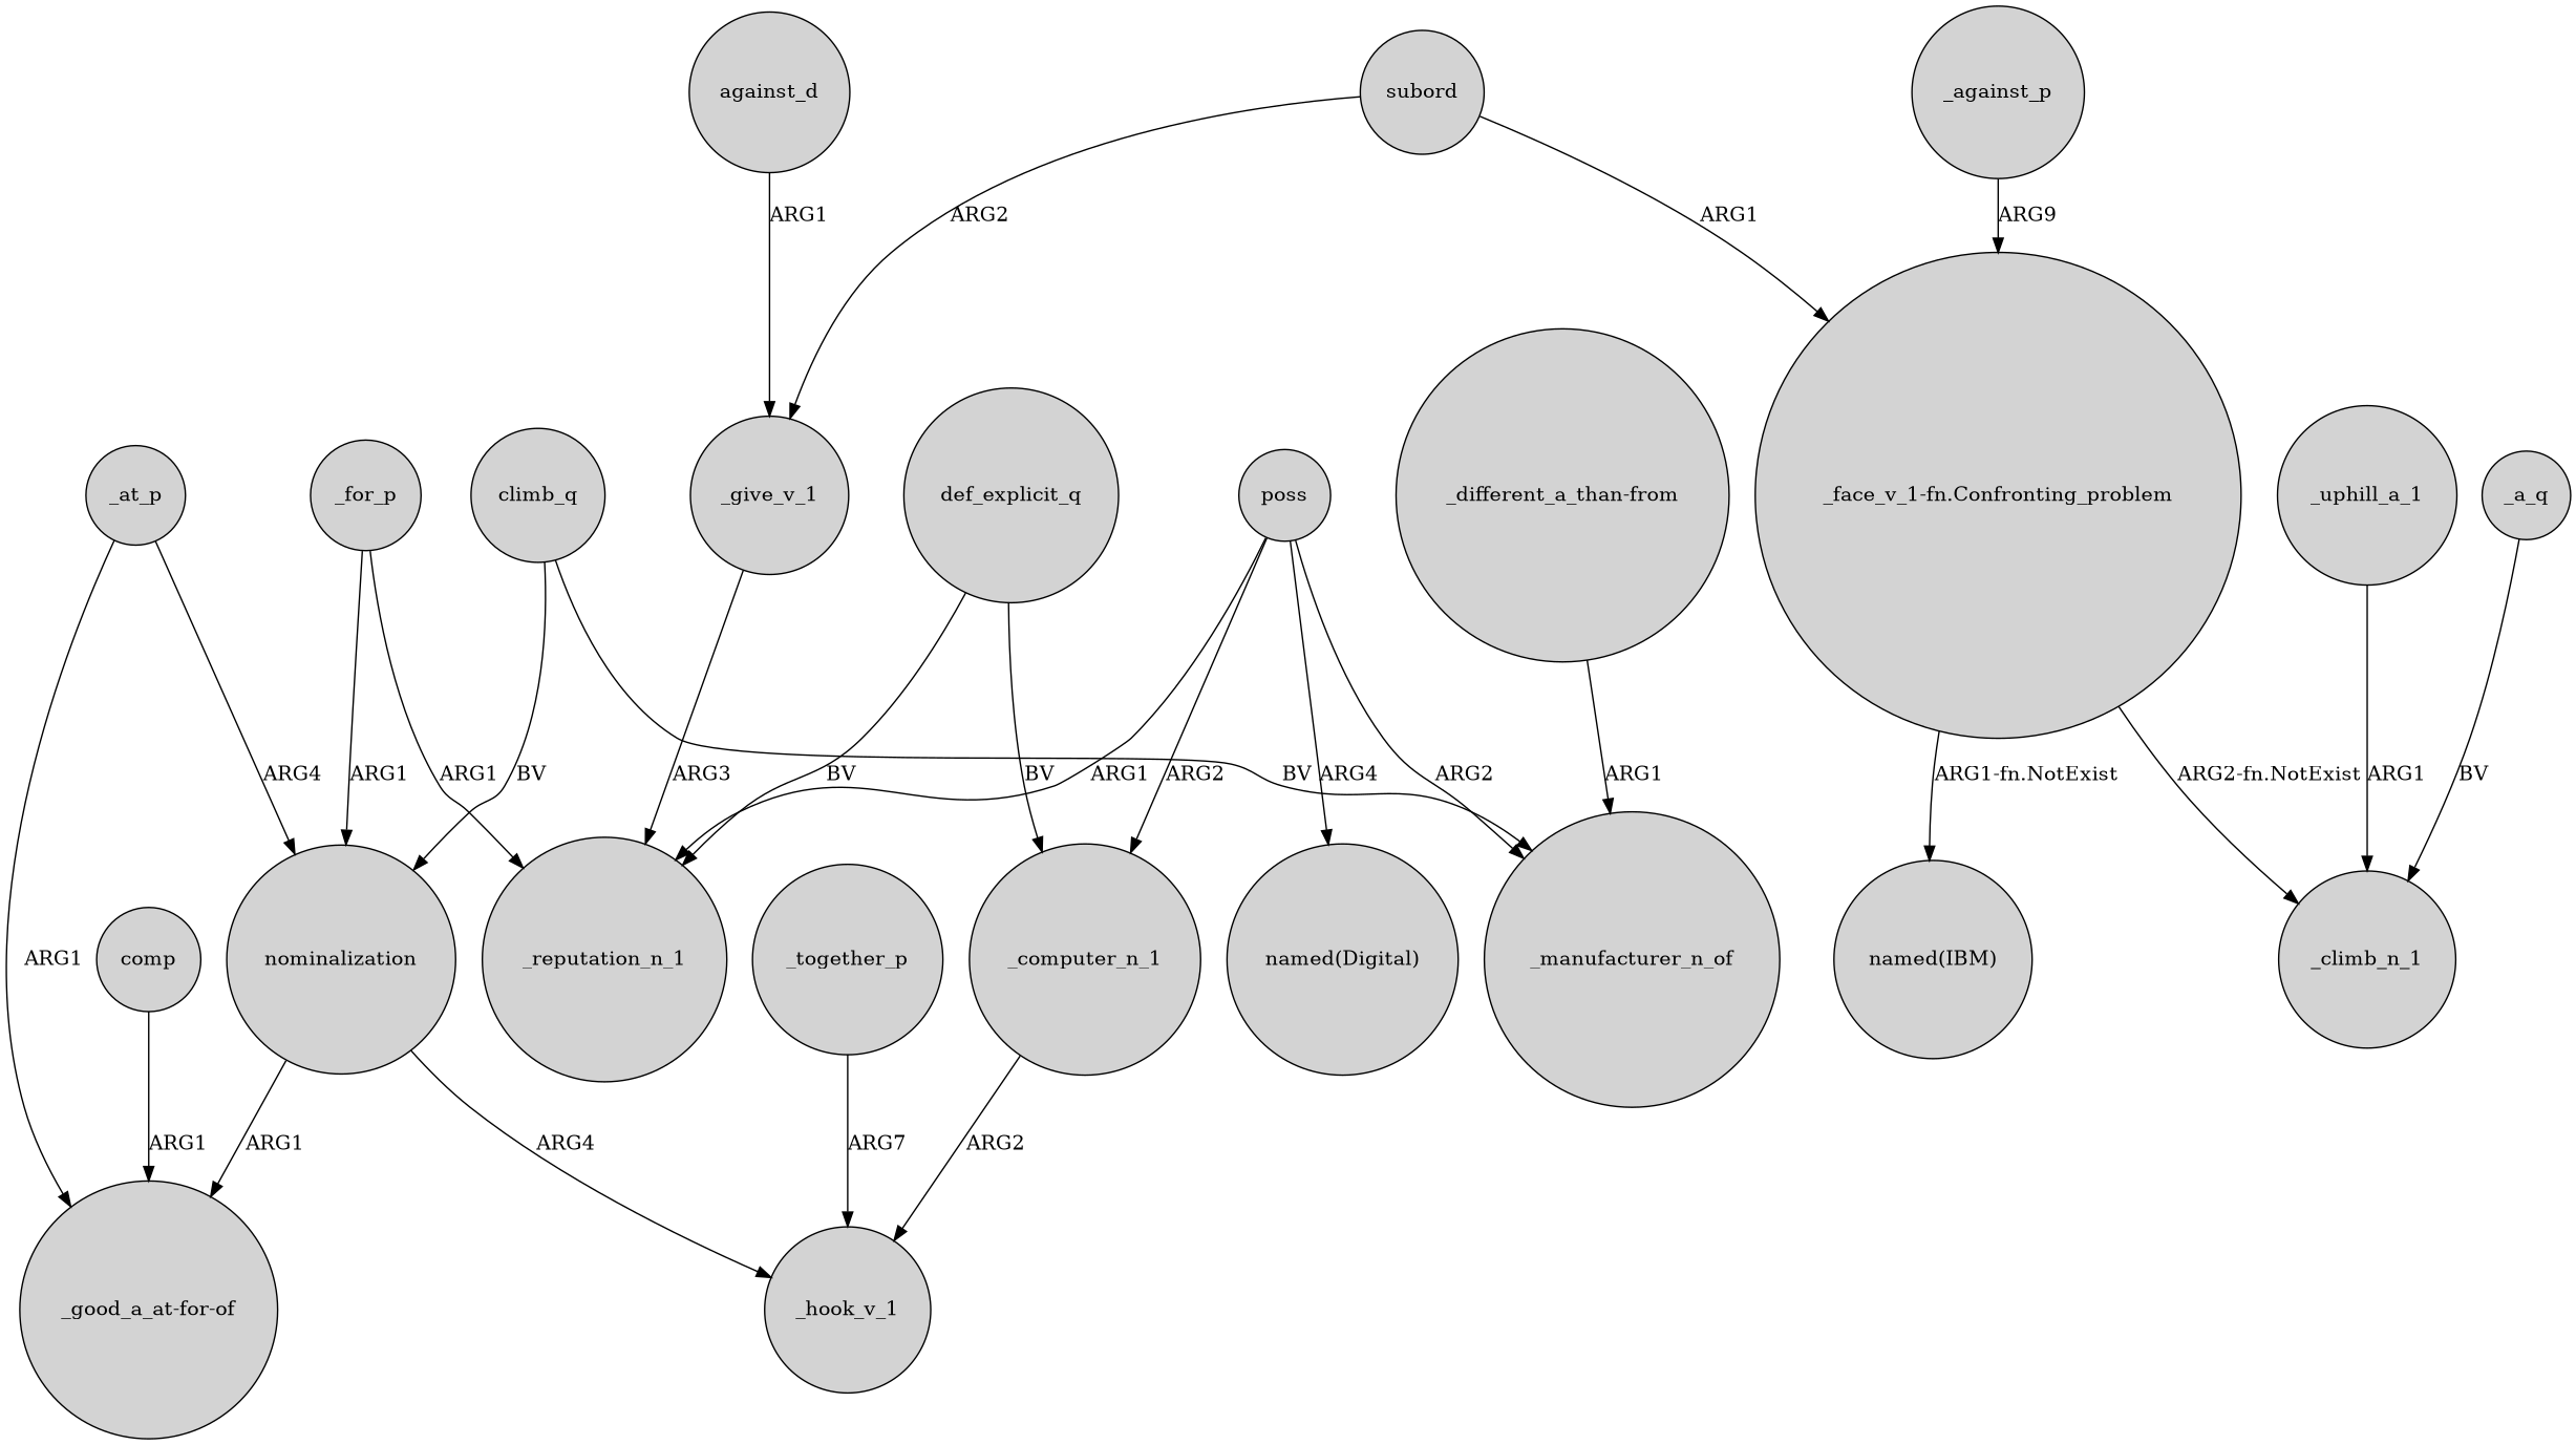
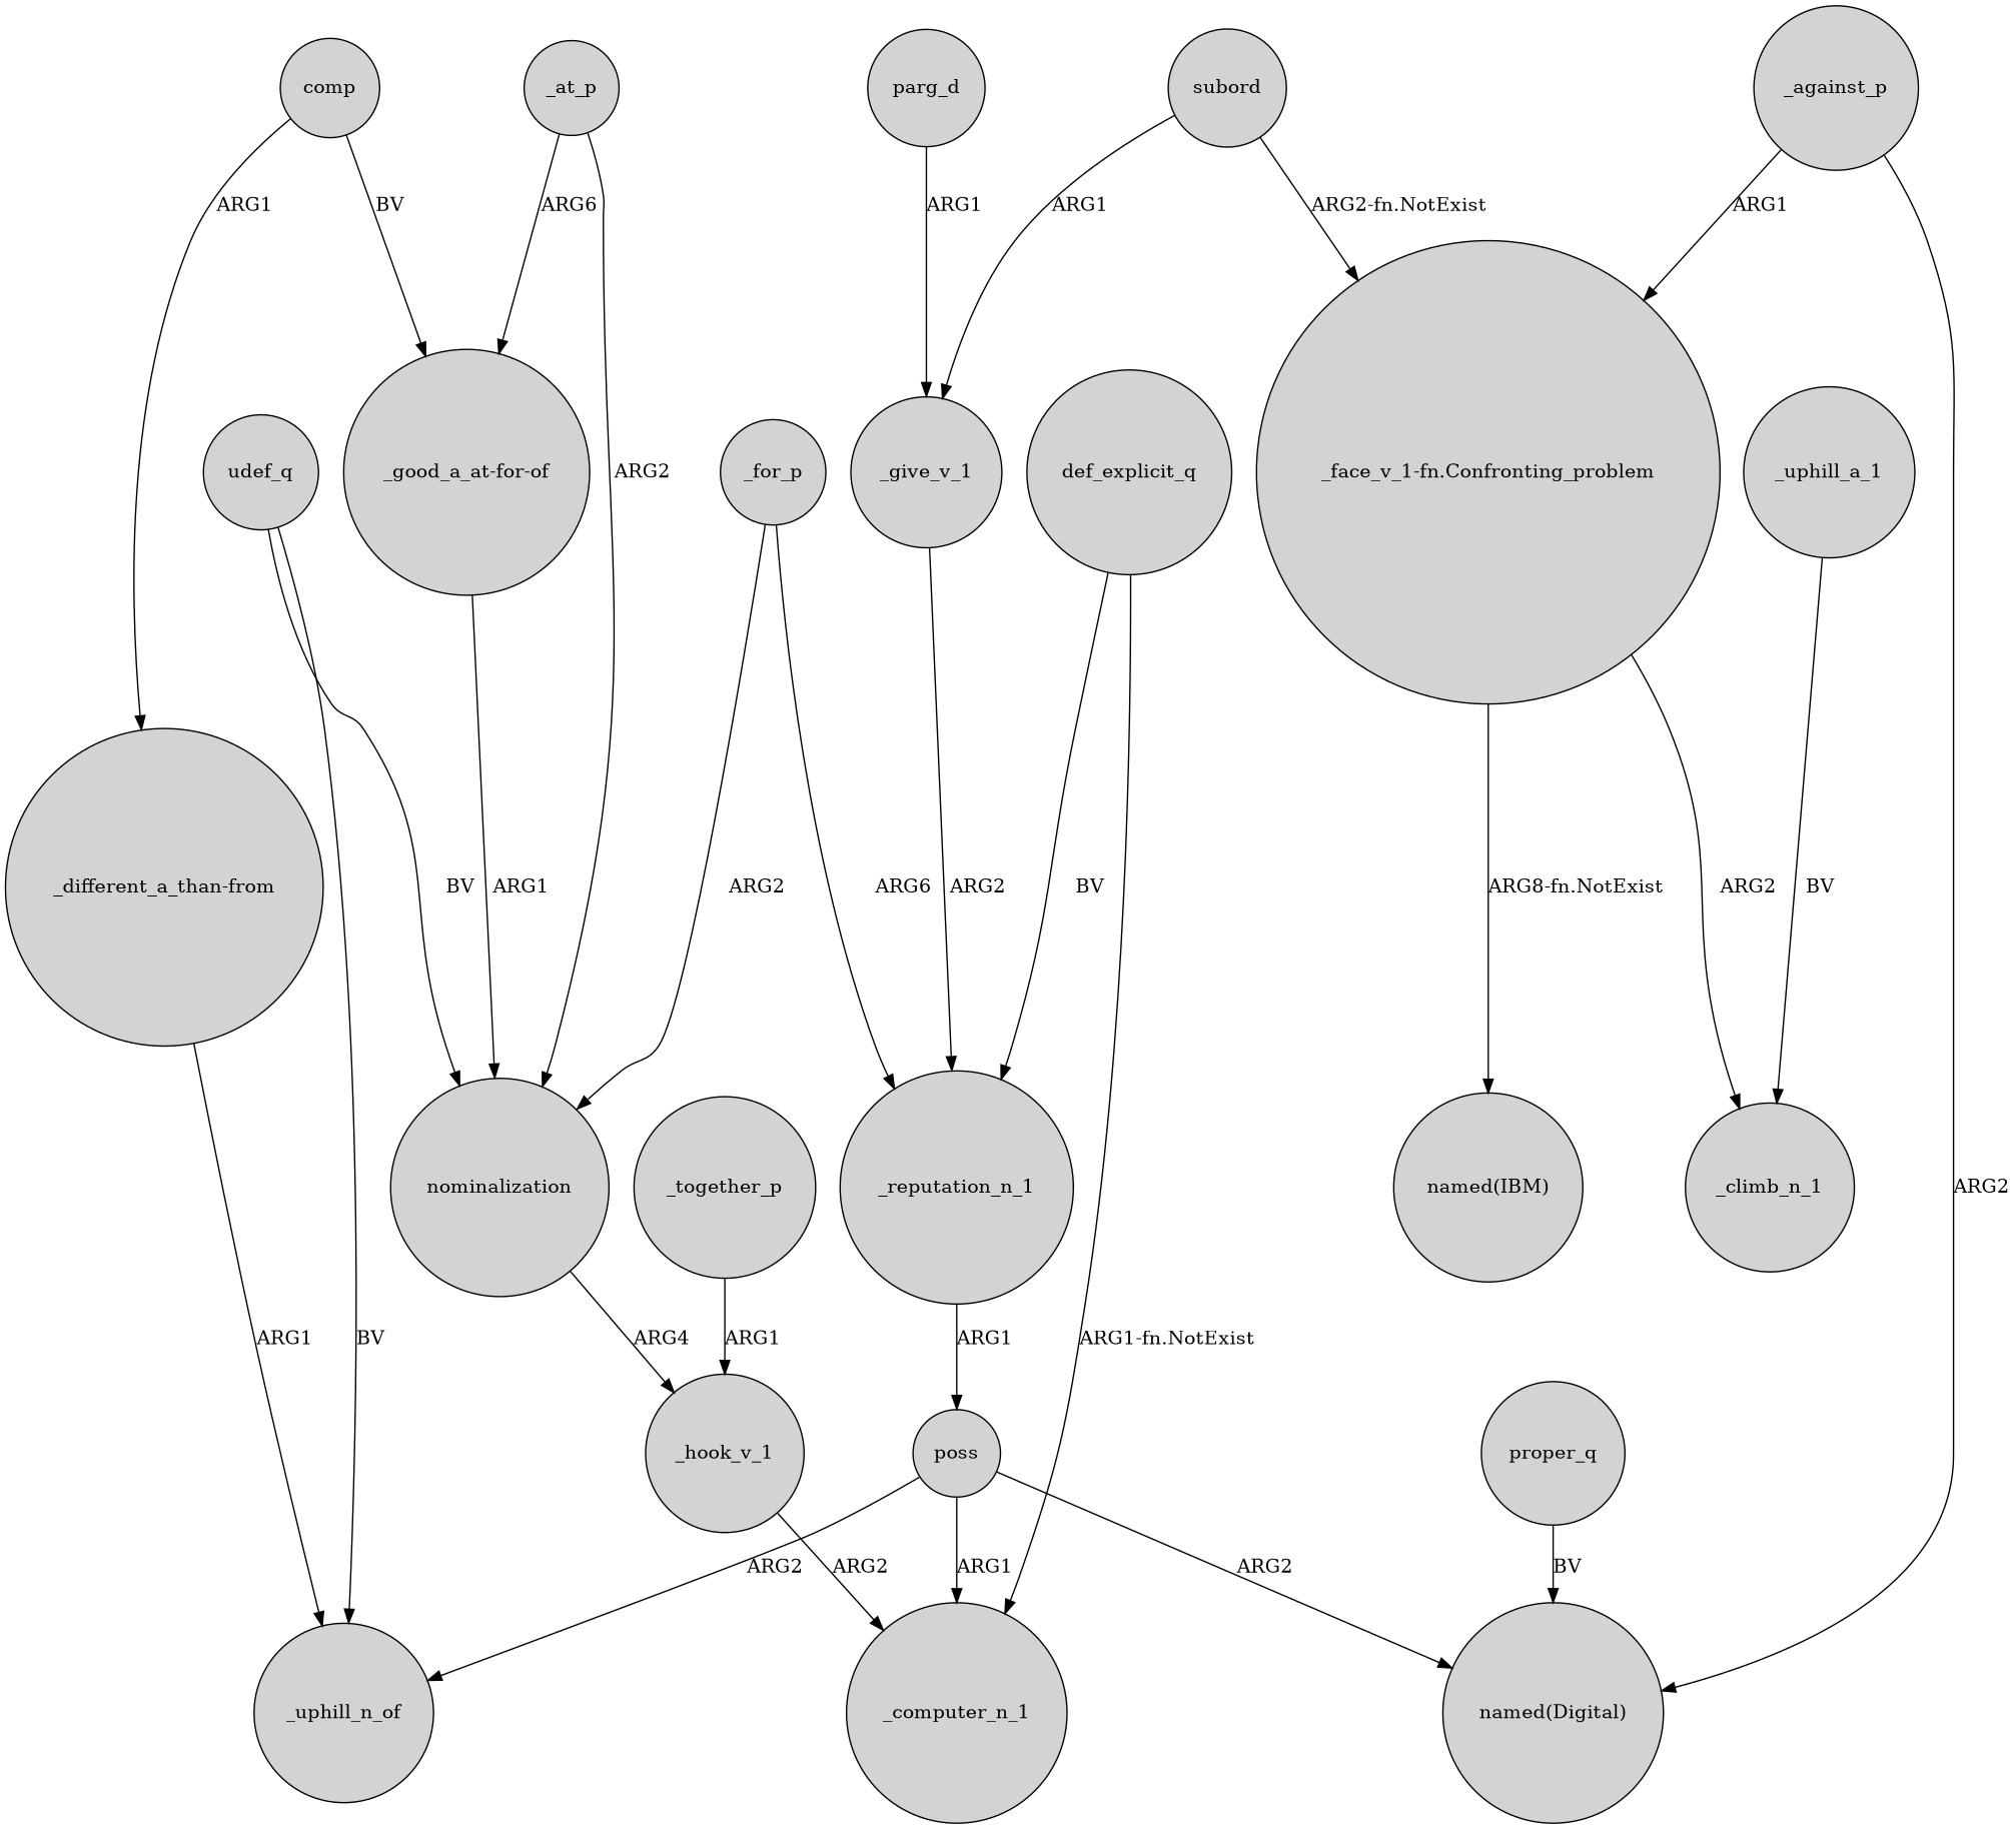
  digraph {
    node [shape=circle style=filled]
    nominalization
    "_good_a_at-for-of"
    _hook_v_1
    _computer_n_1
-   parg_d [label=against_d]
+   parg_d
    _give_v_1
    _reputation_n_1
    _against_p
    "_face_v_1-fn.Confronting_problem"
    "named(Digital)"
    "named(IBM)"
    _climb_n_1
    def_explicit_q
    _uphill_a_1
    comp
    "_different_a_than-from"
-   _manufacturer_n_of
+   _manufacturer_n_of [label=_uphill_n_of]
    poss
    _for_p
    _together_p
-   udef_q [label=climb_q]
+   proper_q
+   udef_q
    subord
-   _a_q
    _at_p
-   nominalization -> "_good_a_at-for-of" [label=ARG1]
+   "_good_a_at-for-of" -> nominalization [label=ARG1]
    nominalization -> _hook_v_1 [label=ARG4]
-   _computer_n_1 -> _hook_v_1 [label=ARG2]
+   _hook_v_1 -> _computer_n_1 [label=ARG2]
    parg_d -> _give_v_1 [label=ARG1]
-   _give_v_1 -> _reputation_n_1 [label=ARG3]
-   _against_p -> "_face_v_1-fn.Confronting_problem" [label=ARG9]
-   "_face_v_1-fn.Confronting_problem" -> "named(IBM)" [label="ARG1-fn.NotExist"]
-   "_face_v_1-fn.Confronting_problem" -> _climb_n_1 [label="ARG2-fn.NotExist"]
-   def_explicit_q -> _computer_n_1 [label=BV]
+   _give_v_1 -> _reputation_n_1 [label=ARG2]
+   _against_p -> "_face_v_1-fn.Confronting_problem" [label=ARG1]
+   _against_p -> "named(Digital)" [label=ARG2]
+   "_face_v_1-fn.Confronting_problem" -> "named(IBM)" [label="ARG8-fn.NotExist"]
+   "_face_v_1-fn.Confronting_problem" -> _climb_n_1 [label=ARG2]
+   def_explicit_q -> _computer_n_1 [label="ARG1-fn.NotExist"]
    def_explicit_q -> _reputation_n_1 [label=BV]
-   _uphill_a_1 -> _climb_n_1 [label=ARG1]
-   comp -> "_good_a_at-for-of" [label=ARG1]
+   _uphill_a_1 -> _climb_n_1 [label=BV]
+   comp -> "_good_a_at-for-of" [label=BV]
+   comp -> "_different_a_than-from" [label=ARG1]
    "_different_a_than-from" -> _manufacturer_n_of [label=ARG1]
-   poss -> _computer_n_1 [label=ARG2]
-   poss -> _reputation_n_1 [label=ARG1]
-   poss -> "named(Digital)" [label=ARG4]
+   poss -> _computer_n_1 [label=ARG1]
+   _reputation_n_1 -> poss [label=ARG1]
+   poss -> "named(Digital)" [label=ARG2]
    poss -> _manufacturer_n_of [label=ARG2]
-   _for_p -> nominalization [label=ARG1]
-   _for_p -> _reputation_n_1 [label=ARG1]
-   _together_p -> _hook_v_1 [label=ARG7]
+   _for_p -> nominalization [label=ARG2]
+   _for_p -> _reputation_n_1 [label=ARG6]
+   _together_p -> _hook_v_1 [label=ARG1]
+   proper_q -> "named(Digital)" [label=BV]
    udef_q -> nominalization [label=BV]
    udef_q -> _manufacturer_n_of [label=BV]
-   subord -> _give_v_1 [label=ARG2]
-   subord -> "_face_v_1-fn.Confronting_problem" [label=ARG1]
-   _a_q -> _climb_n_1 [label=BV]
-   _at_p -> nominalization [label=ARG4]
-   _at_p -> "_good_a_at-for-of" [label=ARG1]
+   subord -> _give_v_1 [label=ARG1]
+   subord -> "_face_v_1-fn.Confronting_problem" [label="ARG2-fn.NotExist"]
+   _at_p -> nominalization [label=ARG2]
+   _at_p -> "_good_a_at-for-of" [label=ARG6]
  }
